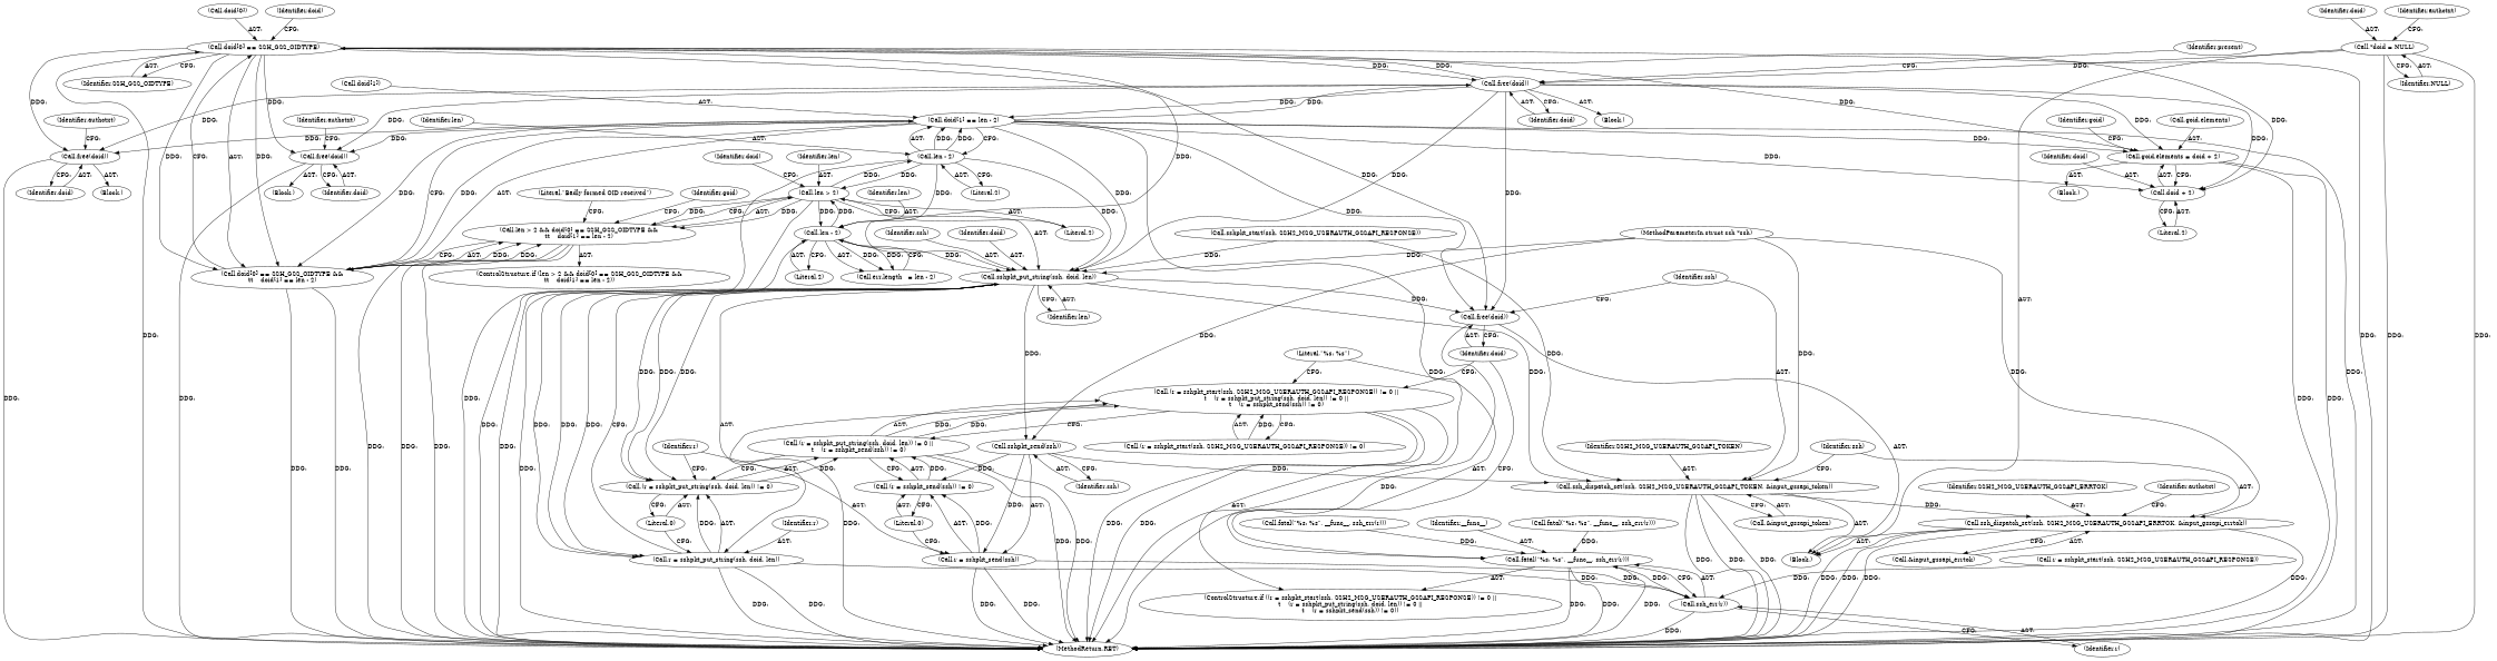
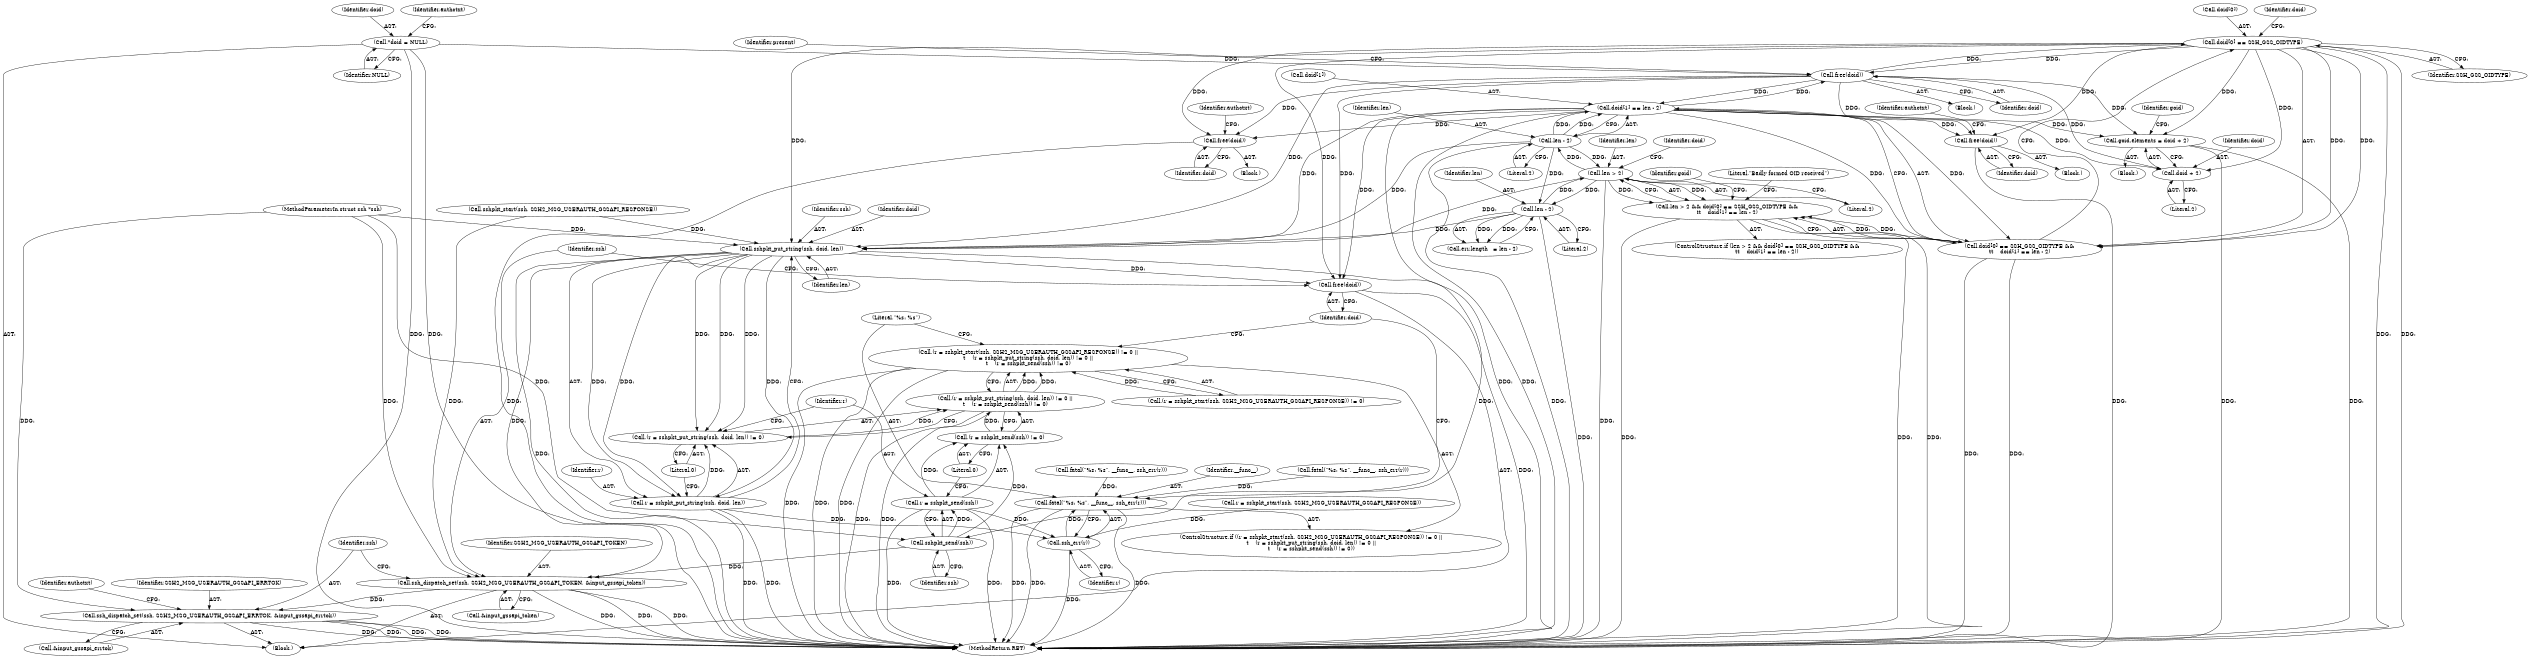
  digraph {
    n1 [label="(Call,doid[0] == SSH_GSS_OIDTYPE)"]
    n2 [label="(Call,free(doid))"]
    n3 [label="(Call,doid[0] == SSH_GSS_OIDTYPE &&\n\t\t    doid[1] == len - 2)"]
    n4 [label="(Call,goid.elements = doid + 2)"]
    n5 [label="(Call,doid + 2)"]
    n6 [label="(Call,free(doid))"]
    n7 [label="(Call,free(doid))"]
    n8 [label="(Call,sshpkt_put_string(ssh, doid, len))"]
    n9 [label="(Call,free(doid))"]
    n10 [label="(MethodReturn,RET)"]
    n11 [label="(Identifier,SSH_GSS_OIDTYPE)"]
    n12 [label="(Call,doid[1] == len - 2)"]
    n13 [label="(Block,)"]
    n14 [label="(Identifier,doid)"]
    n15 [label="(Call,len > 2 && doid[0] == SSH_GSS_OIDTYPE &&\n\t\t    doid[1] == len - 2)"]
    n16 [label="(Block,)"]
    n17 [label="(Literal,2)"]
    n18 [label="(Block,)"]
    n19 [label="(Identifier,doid)"]
    n20 [label="(Block,)"]
    n21 [label="(Identifier,doid)"]
    n22 [label="(Call,(r = sshpkt_put_string(ssh, doid, len)) != 0)"]
    n23 [label="(Call,r = sshpkt_put_string(ssh, doid, len))"]
    n24 [label="(Call,sshpkt_send(ssh))"]
    n25 [label="(Call,ssh_dispatch_set(ssh, SSH2_MSG_USERAUTH_GSSAPI_TOKEN, &input_gssapi_token))"]
    n26 [label="(Identifier,len)"]
    n27 [label="(Block,)"]
    n28 [label="(Identifier,doid)"]
    n29 [label="(Call,len - 2)"]
    n30 [label="(Call,len > 2)"]
    n31 [label="(Call,len - 2)"]
    n32 [label="(Literal,2)"]
    n33 [label="(Literal,2)"]
    n34 [label="(Literal,2)"]
    n35 [label="(Call,err.length   = len - 2)"]
    n36 [label="(ControlStructure,if (len > 2 && doid[0] == SSH_GSS_OIDTYPE &&\n\t\t    doid[1] == len - 2))"]
    n37 [label="(Call,*doid = NULL)"]
    n38 [label="(Identifier,NULL)"]
    n39 [label="(Call,(r = sshpkt_put_string(ssh, doid, len)) != 0 ||\n\t    (r = sshpkt_send(ssh)) != 0)"]
    n40 [label="(Literal,0)"]
    n41 [label="(Call,ssh_err(r))"]
    n42 [label="(Call,(r = sshpkt_send(ssh)) != 0)"]
    n43 [label="(Call,r = sshpkt_send(ssh))"]
    n44 [label="(Identifier,ssh)"]
    n45 [label="(Call,ssh_dispatch_set(ssh, SSH2_MSG_USERAUTH_GSSAPI_ERRTOK, &input_gssapi_errtok))"]
    n46 [label="(Call,&input_gssapi_token)"]
    n47 [label="(Call,(r = sshpkt_start(ssh, SSH2_MSG_USERAUTH_GSSAPI_RESPONSE)) != 0 ||\n\t    (r = sshpkt_put_string(ssh, doid, len)) != 0 ||\n\t    (r = sshpkt_send(ssh)) != 0)"]
    n48 [label="(ControlStructure,if ((r = sshpkt_start(ssh, SSH2_MSG_USERAUTH_GSSAPI_RESPONSE)) != 0 ||\n\t    (r = sshpkt_put_string(ssh, doid, len)) != 0 ||\n\t    (r = sshpkt_send(ssh)) != 0))"]
    n49 [label="(Call,(r = sshpkt_start(ssh, SSH2_MSG_USERAUTH_GSSAPI_RESPONSE)) != 0)"]
    n50 [label="(Literal,0)"]
    n51 [label="(Call,fatal(\"%s: %s\", __func__, ssh_err(r)))"]
    n52 [label="(Identifier,r)"]
    n53 [label="(Call,&input_gssapi_errtok)"]
    n54 [label="(Call,doid[1])"]
    n55 [label="(Call,doid[0])"]
    n56 [label="(Call,r = sshpkt_start(ssh, SSH2_MSG_USERAUTH_GSSAPI_RESPONSE))"]
    n57 [label="(Identifier,r)"]
    n58 [label="(Identifier,goid)"]
    n59 [label="(Identifier,authctxt)"]
    n60 [label="(Call,sshpkt_start(ssh, SSH2_MSG_USERAUTH_GSSAPI_RESPONSE))"]
    n61 [label="(Identifier,doid)"]
    n62 [label="(Literal,\"Badly formed OID received\")"]
    n63 [label="(Identifier,ssh)"]
    n64 [label="(Identifier,doid)"]
    n65 [label="(Identifier,SSH2_MSG_USERAUTH_GSSAPI_ERRTOK)"]
    n66 [label="(Identifier,r)"]
    n67 [label="(Identifier,goid)"]
    n68 [label="(Identifier,__func__)"]
    n69 [label="(Identifier,len)"]
    n70 [label="(Identifier,doid)"]
    n71 [label="(Identifier,present)"]
    n72 [label="(Identifier,len)"]
    n73 [label="(Identifier,ssh)"]
    n74 [label="(Identifier,ssh)"]
    n75 [label="(Literal,\"%s: %s\")"]
    n76 [label="(Identifier,authctxt)"]
    n77 [label="(Call,fatal(\"%s: %s\", __func__, ssh_err(r)))"]
    n78 [label="(Identifier,len)"]
-   n79 [label="(Call,goid.elements)"]
    n80 [label="(Identifier,SSH2_MSG_USERAUTH_GSSAPI_TOKEN)"]
    n81 [label="(MethodParameterIn,struct ssh *ssh)"]
    n82 [label="(Identifier,doid)"]
    n83 [label="(Call,fatal(\"%s: %s\", __func__, ssh_err(r)))"]
    n84 [label="(Identifier,authctxt)"]
    n85 [label="(Identifier,doid)"]
    n86 [label="(Identifier,authctxt)"]
    n1 -> n2 [label="DDG: "]
    n1 -> n3 [label="AST: "]
    n1 -> n3 [label="DDG: "]
    n1 -> n3 [label="DDG: "]
    n1 -> n4 [label="DDG: "]
    n1 -> n5 [label="DDG: "]
    n1 -> n6 [label="DDG: "]
    n1 -> n7 [label="DDG: "]
    n1 -> n8 [label="DDG: "]
    n1 -> n9 [label="DDG: "]
    n1 -> n10 [label="DDG: "]
    n1 -> n10 [label="DDG: "]
    n1 -> n11 [label="CFG: "]
    n2 -> n1 [label="DDG: "]
    n2 -> n4 [label="DDG: "]
    n2 -> n5 [label="DDG: "]
    n2 -> n6 [label="DDG: "]
    n2 -> n7 [label="DDG: "]
    n2 -> n8 [label="DDG: "]
    n2 -> n9 [label="DDG: "]
    n2 -> n12 [label="DDG: "]
    n2 -> n13 [label="AST: "]
    n2 -> n14 [label="CFG: "]
    n3 -> n1 [label="CFG: "]
    n3 -> n10 [label="DDG: "]
    n3 -> n10 [label="DDG: "]
    n3 -> n12 [label="CFG: "]
    n3 -> n15 [label="AST: "]
    n3 -> n15 [label="DDG: "]
    n3 -> n15 [label="DDG: "]
    n4 -> n5 [label="CFG: "]
    n4 -> n10 [label="DDG: "]
    n4 -> n10 [label="DDG: "]
    n4 -> n16 [label="AST: "]
    n5 -> n4 [label="AST: "]
    n5 -> n17 [label="CFG: "]
    n6 -> n10 [label="DDG: "]
    n6 -> n18 [label="AST: "]
    n6 -> n19 [label="CFG: "]
    n7 -> n10 [label="DDG: "]
    n7 -> n20 [label="AST: "]
    n7 -> n21 [label="CFG: "]
    n8 -> n9 [label="DDG: "]
    n8 -> n10 [label="DDG: "]
    n8 -> n22 [label="DDG: "]
    n8 -> n22 [label="DDG: "]
    n8 -> n22 [label="DDG: "]
    n8 -> n23 [label="AST: "]
    n8 -> n23 [label="DDG: "]
    n8 -> n23 [label="DDG: "]
    n8 -> n23 [label="DDG: "]
    n8 -> n24 [label="DDG: "]
    n8 -> n25 [label="DDG: "]
    n8 -> n26 [label="CFG: "]
    n9 -> n10 [label="DDG: "]
    n9 -> n27 [label="AST: "]
    n9 -> n28 [label="CFG: "]
    n11 -> n1 [label="AST: "]
    n12 -> n2 [label="DDG: "]
    n12 -> n3 [label="AST: "]
    n12 -> n3 [label="DDG: "]
    n12 -> n3 [label="DDG: "]
    n12 -> n4 [label="DDG: "]
    n12 -> n5 [label="DDG: "]
    n12 -> n6 [label="DDG: "]
    n12 -> n7 [label="DDG: "]
    n12 -> n8 [label="DDG: "]
    n12 -> n9 [label="DDG: "]
    n12 -> n10 [label="DDG: "]
    n12 -> n10 [label="DDG: "]
    n12 -> n29 [label="CFG: "]
    n14 -> n2 [label="AST: "]
    n15 -> n3 [label="CFG: "]
    n15 -> n10 [label="DDG: "]
    n15 -> n10 [label="DDG: "]
    n15 -> n10 [label="DDG: "]
    n15 -> n30 [label="CFG: "]
    n15 -> n36 [label="AST: "]
    n17 -> n5 [label="AST: "]
    n19 -> n6 [label="AST: "]
    n21 -> n7 [label="AST: "]
    n22 -> n39 [label="AST: "]
    n22 -> n39 [label="DDG: "]
    n22 -> n40 [label="CFG: "]
    n23 -> n8 [label="CFG: "]
    n23 -> n10 [label="DDG: "]
    n23 -> n10 [label="DDG: "]
    n23 -> n22 [label="AST: "]
    n23 -> n22 [label="DDG: "]
    n23 -> n41 [label="DDG: "]
    n24 -> n25 [label="DDG: "]
    n24 -> n42 [label="DDG: "]
    n24 -> n43 [label="AST: "]
    n24 -> n43 [label="DDG: "]
    n24 -> n44 [label="CFG: "]
    n25 -> n10 [label="DDG: "]
    n25 -> n10 [label="DDG: "]
    n25 -> n10 [label="DDG: "]
    n25 -> n27 [label="AST: "]
    n25 -> n45 [label="DDG: "]
    n25 -> n46 [label="CFG: "]
    n26 -> n8 [label="AST: "]
    n28 -> n9 [label="AST: "]
    n28 -> n47 [label="CFG: "]
    n28 -> n51 [label="CFG: "]
    n29 -> n8 [label="DDG: "]
    n29 -> n10 [label="DDG: "]
    n29 -> n12 [label="AST: "]
    n29 -> n12 [label="DDG: "]
    n29 -> n12 [label="DDG: "]
    n29 -> n30 [label="DDG: "]
    n29 -> n31 [label="DDG: "]
    n29 -> n32 [label="CFG: "]
-   n30 -> n8 [label="AST: "]
+   n30 -> n8 [label="DDG: "]
    n30 -> n10 [label="DDG: "]
    n30 -> n15 [label="AST: "]
    n30 -> n15 [label="DDG: "]
    n30 -> n15 [label="DDG: "]
    n30 -> n29 [label="DDG: "]
    n30 -> n31 [label="DDG: "]
    n30 -> n33 [label="CFG: "]
    n31 -> n8 [label="DDG: "]
    n31 -> n10 [label="DDG: "]
    n31 -> n30 [label="DDG: "]
    n31 -> n34 [label="CFG: "]
    n31 -> n35 [label="AST: "]
    n31 -> n35 [label="DDG: "]
    n31 -> n35 [label="DDG: "]
    n32 -> n29 [label="AST: "]
    n33 -> n30 [label="AST: "]
    n34 -> n31 [label="AST: "]
    n35 -> n31 [label="CFG: "]
    n37 -> n2 [label="DDG: "]
    n37 -> n10 [label="DDG: "]
    n37 -> n10 [label="DDG: "]
    n37 -> n27 [label="AST: "]
    n37 -> n38 [label="CFG: "]
    n38 -> n37 [label="AST: "]
    n39 -> n10 [label="DDG: "]
    n39 -> n10 [label="DDG: "]
    n39 -> n22 [label="CFG: "]
    n39 -> n42 [label="CFG: "]
    n39 -> n47 [label="AST: "]
    n39 -> n47 [label="DDG: "]
    n39 -> n47 [label="DDG: "]
    n40 -> n22 [label="AST: "]
    n40 -> n23 [label="CFG: "]
    n41 -> n10 [label="DDG: "]
    n41 -> n51 [label="AST: "]
    n41 -> n51 [label="DDG: "]
    n41 -> n52 [label="CFG: "]
    n42 -> n39 [label="AST: "]
    n42 -> n39 [label="DDG: "]
    n42 -> n50 [label="CFG: "]
    n43 -> n10 [label="DDG: "]
    n43 -> n10 [label="DDG: "]
+   n43 -> n24 [label="CFG: "]
    n43 -> n41 [label="DDG: "]
    n43 -> n42 [label="AST: "]
    n43 -> n42 [label="DDG: "]
    n44 -> n24 [label="AST: "]
    n45 -> n10 [label="DDG: "]
    n45 -> n10 [label="DDG: "]
    n45 -> n10 [label="DDG: "]
    n45 -> n10 [label="DDG: "]
    n45 -> n27 [label="AST: "]
    n45 -> n53 [label="CFG: "]
    n46 -> n25 [label="AST: "]
    n47 -> n10 [label="DDG: "]
    n47 -> n10 [label="DDG: "]
    n47 -> n10 [label="DDG: "]
    n47 -> n39 [label="CFG: "]
    n47 -> n48 [label="AST: "]
    n47 -> n49 [label="CFG: "]
    n49 -> n47 [label="AST: "]
    n49 -> n47 [label="DDG: "]
    n50 -> n42 [label="AST: "]
    n50 -> n43 [label="CFG: "]
    n51 -> n10 [label="DDG: "]
    n51 -> n10 [label="DDG: "]
    n51 -> n10 [label="DDG: "]
    n51 -> n41 [label="CFG: "]
    n51 -> n48 [label="AST: "]
    n52 -> n41 [label="AST: "]
    n53 -> n45 [label="AST: "]
    n54 -> n12 [label="AST: "]
    n55 -> n1 [label="AST: "]
    n56 -> n41 [label="DDG: "]
    n57 -> n22 [label="CFG: "]
    n57 -> n43 [label="AST: "]
    n58 -> n15 [label="CFG: "]
    n59 -> n7 [label="CFG: "]
    n60 -> n8 [label="DDG: "]
    n60 -> n25 [label="DDG: "]
    n61 -> n5 [label="AST: "]
    n62 -> n15 [label="CFG: "]
    n63 -> n9 [label="CFG: "]
    n63 -> n25 [label="AST: "]
    n64 -> n1 [label="CFG: "]
    n65 -> n45 [label="AST: "]
    n66 -> n23 [label="AST: "]
    n67 -> n4 [label="CFG: "]
    n68 -> n51 [label="AST: "]
    n69 -> n30 [label="AST: "]
    n70 -> n37 [label="AST: "]
    n71 -> n2 [label="CFG: "]
    n72 -> n29 [label="AST: "]
    n73 -> n25 [label="CFG: "]
    n73 -> n45 [label="AST: "]
    n74 -> n8 [label="AST: "]
    n75 -> n47 [label="CFG: "]
    n75 -> n51 [label="AST: "]
    n76 -> n6 [label="CFG: "]
    n77 -> n51 [label="DDG: "]
    n78 -> n31 [label="AST: "]
-   n79 -> n4 [label="AST: "]
    n80 -> n25 [label="AST: "]
    n81 -> n8 [label="DDG: "]
    n81 -> n24 [label="DDG: "]
    n81 -> n25 [label="DDG: "]
    n81 -> n45 [label="DDG: "]
    n82 -> n30 [label="CFG: "]
    n83 -> n51 [label="DDG: "]
    n84 -> n45 [label="CFG: "]
    n85 -> n8 [label="AST: "]
    n86 -> n37 [label="CFG: "]
  }
